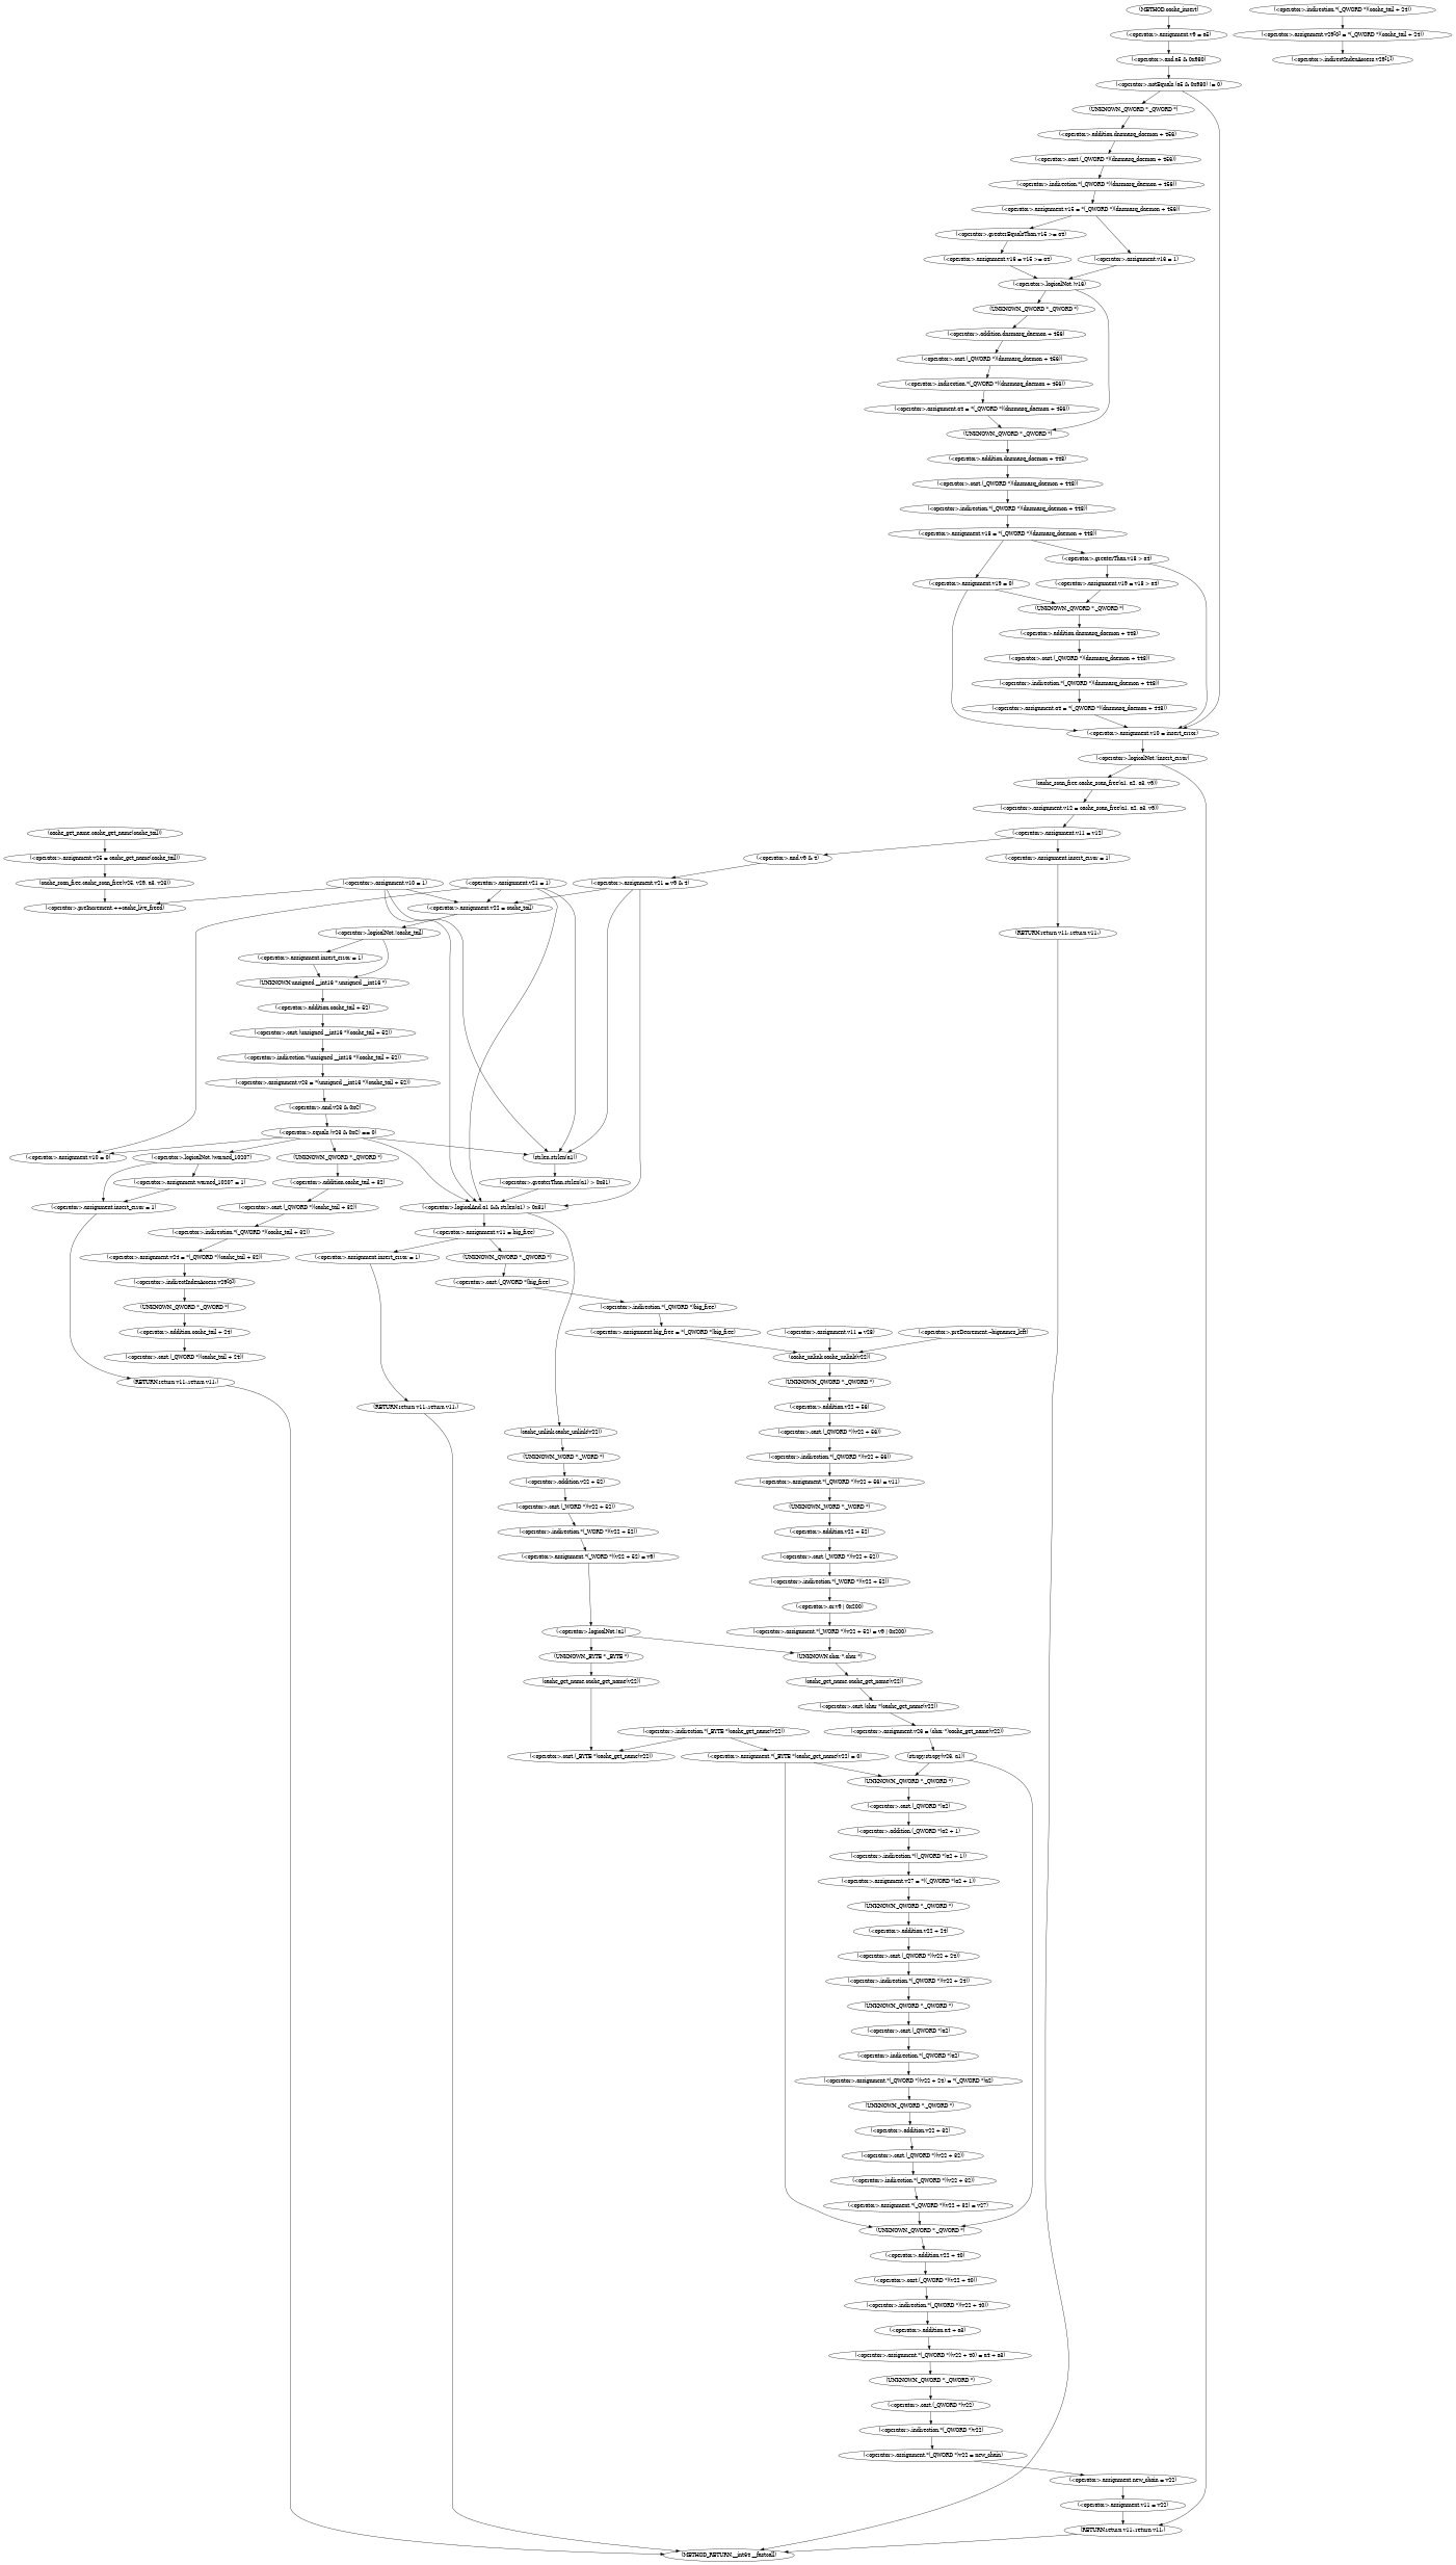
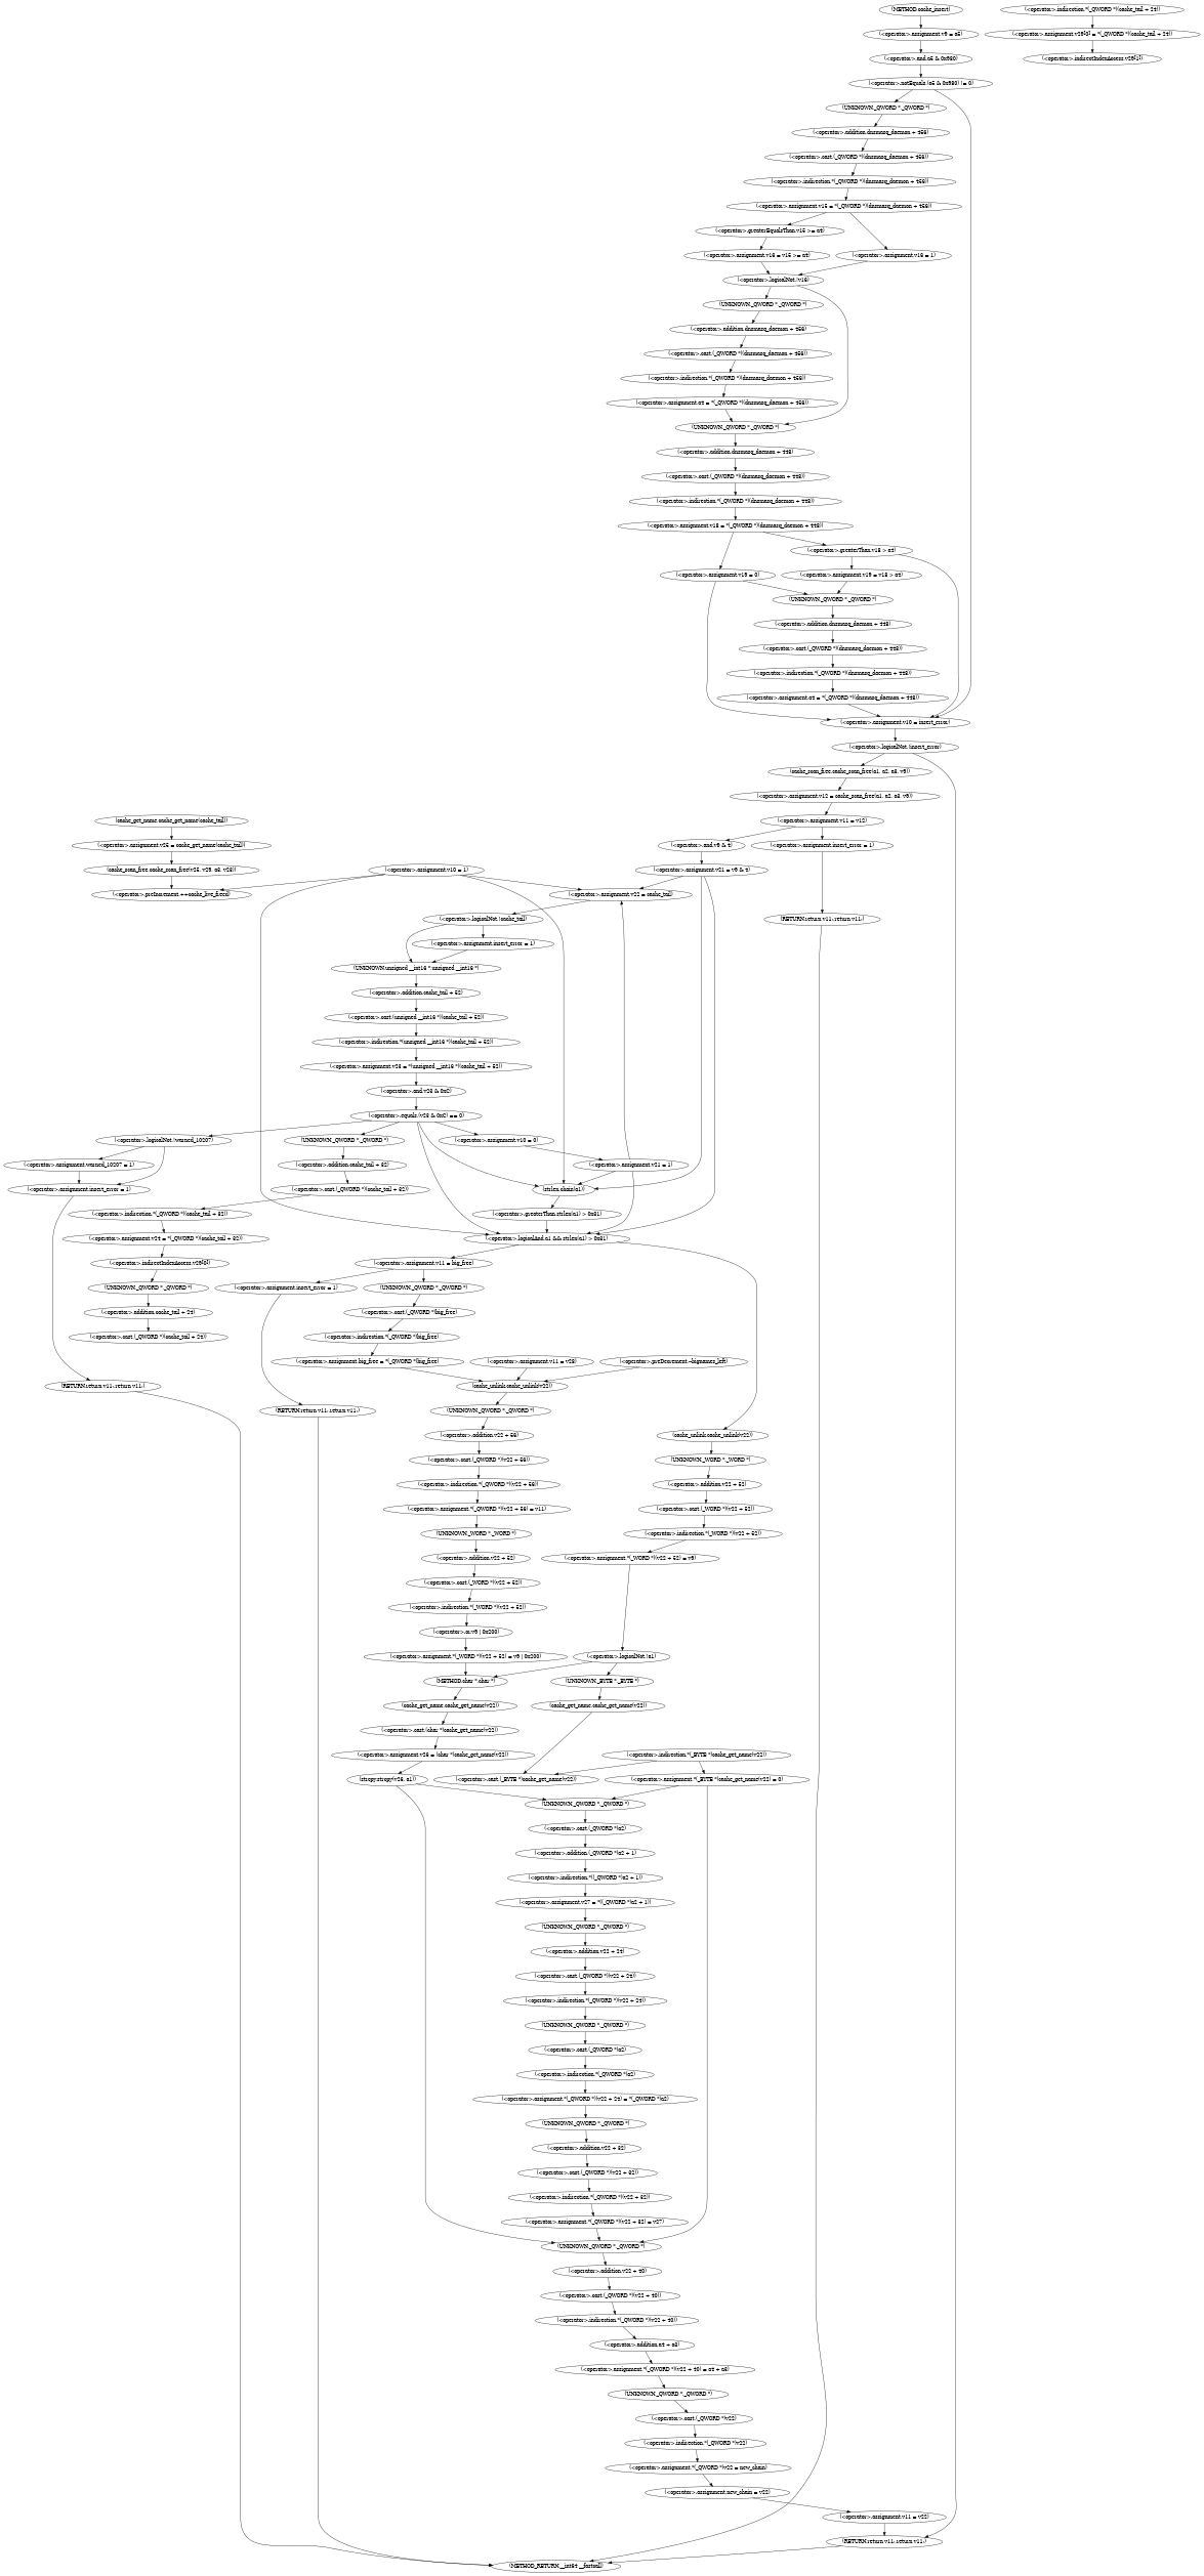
  digraph {
    n1 [label="(<operator>.assignment,v9 = a5)"]
    n2 [label="(<operator>.and,a5 & 0x980)"]
    n3 [label="(<operator>.notEquals,(a5 & 0x980) != 0)"]
    n4 [label="(UNKNOWN,_QWORD *,_QWORD *)"]
    n5 [label="(<operator>.assignment,v10 = insert_error)"]
    n6 [label="(<operator>.addition,dnsmasq_daemon + 456)"]
    n7 [label="(<operator>.logicalNot,!insert_error)"]
    n8 [label="(<operator>.assignment,v15 = *(_QWORD *)(dnsmasq_daemon + 456))"]
    n9 [label="(<operator>.greaterEqualsThan,v15 >= a4)"]
    n10 [label="(<operator>.assignment,v16 = 1)"]
    n11 [label="(<operator>.assignment,v16 = v15 >= a4)"]
    n12 [label="(<operator>.logicalNot,!v16)"]
    n13 [label="(<operator>.indirection,*(_QWORD *)(dnsmasq_daemon + 456))"]
    n14 [label="(<operator>.cast,(_QWORD *)(dnsmasq_daemon + 456))"]
    n15 [label="(UNKNOWN,_QWORD *,_QWORD *)"]
    n16 [label="(UNKNOWN,_QWORD *,_QWORD *)"]
    n17 [label="(<operator>.addition,dnsmasq_daemon + 456)"]
    n18 [label="(<operator>.addition,dnsmasq_daemon + 448)"]
    n19 [label="(<operator>.assignment,a4 = *(_QWORD *)(dnsmasq_daemon + 456))"]
    n20 [label="(<operator>.indirection,*(_QWORD *)(dnsmasq_daemon + 456))"]
    n21 [label="(<operator>.cast,(_QWORD *)(dnsmasq_daemon + 456))"]
    n22 [label="(<operator>.assignment,v18 = *(_QWORD *)(dnsmasq_daemon + 448))"]
    n23 [label="(<operator>.greaterThan,v18 > a4)"]
    n24 [label="(<operator>.assignment,v19 = 0)"]
    n25 [label="(<operator>.assignment,v19 = v18 > a4)"]
    n26 [label="(UNKNOWN,_QWORD *,_QWORD *)"]
    n27 [label="(<operator>.indirection,*(_QWORD *)(dnsmasq_daemon + 448))"]
    n28 [label="(<operator>.cast,(_QWORD *)(dnsmasq_daemon + 448))"]
    n29 [label="(<operator>.addition,dnsmasq_daemon + 448)"]
    n30 [label="(<operator>.assignment,a4 = *(_QWORD *)(dnsmasq_daemon + 448))"]
    n31 [label="(<operator>.indirection,*(_QWORD *)(dnsmasq_daemon + 448))"]
    n32 [label="(<operator>.cast,(_QWORD *)(dnsmasq_daemon + 448))"]
    n33 [label="(cache_scan_free,cache_scan_free(a1, a2, a3, v9))"]
    n34 [label="(RETURN,return v11;,return v11;)"]
    n35 [label="(<operator>.assignment,v12 = cache_scan_free(a1, a2, a3, v9))"]
    n36 [label="(METHOD_RETURN,__int64 __fastcall)"]
    n37 [label="(<operator>.assignment,v11 = v12)"]
    n38 [label="(<operator>.assignment,insert_error = 1)"]
    n39 [label="(<operator>.and,v9 & 4)"]
    n40 [label="(RETURN,return v11;,return v11;)"]
    n41 [label="(<operator>.assignment,v21 = v9 & 4)"]
    n42 [label="(<operator>.assignment,v22 = cache_tail)"]
    n43 [label="(<operator>.logicalAnd,a1 && strlen(a1) > 0x31)"]
-   n44 [label="(strlen,strlen(a1))"]
+   n44 [label="(strlen,chain(a1))"]
    n45 [label="(<operator>.logicalNot,!cache_tail)"]
    n46 [label="(<operator>.assignment,v11 = big_free)"]
    n47 [label="(cache_unlink,cache_unlink(v22))"]
    n48 [label="(<operator>.greaterThan,strlen(a1) > 0x31)"]
    n49 [label="(<operator>.assignment,insert_error = 1)"]
    n50 [label="(UNKNOWN,unsigned __int16 *,unsigned __int16 *)"]
    n51 [label="(<operator>.addition,cache_tail + 52)"]
    n52 [label="(<operator>.assignment,v23 = *(unsigned __int16 *)(cache_tail + 52))"]
    n53 [label="(<operator>.and,v23 & 0xC)"]
    n54 [label="(<operator>.equals,(v23 & 0xC) == 0)"]
    n55 [label="(<operator>.indirection,*(unsigned __int16 *)(cache_tail + 52))"]
    n56 [label="(<operator>.cast,(unsigned __int16 *)(cache_tail + 52))"]
    n57 [label="(<operator>.logicalNot,!warned_10207)"]
    n58 [label="(UNKNOWN,_QWORD *,_QWORD *)"]
    n59 [label="(<operator>.assignment,v10 = 0)"]
    n60 [label="(<operator>.assignment,warned_10207 = 1)"]
    n61 [label="(<operator>.assignment,insert_error = 1)"]
    n62 [label="(<operator>.addition,cache_tail + 32)"]
    n63 [label="(<operator>.assignment,v21 = 1)"]
    n64 [label="(RETURN,return v11;,return v11;)"]
    n65 [label="(<operator>.assignment,v24 = *(_QWORD *)(cache_tail + 32))"]
    n66 [label="(<operator>.indirectIndexAccess,v29[0])"]
    n67 [label="(UNKNOWN,_QWORD *,_QWORD *)"]
    n68 [label="(<operator>.indirection,*(_QWORD *)(cache_tail + 32))"]
    n69 [label="(<operator>.cast,(_QWORD *)(cache_tail + 32))"]
    n70 [label="(<operator>.assignment,v29[0] = *(_QWORD *)(cache_tail + 24))"]
    n71 [label="(<operator>.indirectIndexAccess,v29[1])"]
    n72 [label="(<operator>.addition,cache_tail + 24)"]
    n73 [label="(<operator>.indirection,*(_QWORD *)(cache_tail + 24))"]
    n74 [label="(<operator>.cast,(_QWORD *)(cache_tail + 24))"]
    n75 [label="(cache_get_name,cache_get_name(cache_tail))"]
    n76 [label="(<operator>.assignment,v25 = cache_get_name(cache_tail))"]
    n77 [label="(cache_scan_free,cache_scan_free(v25, v29, a3, v23))"]
    n78 [label="(<operator>.preIncrement,++cache_live_freed)"]
    n79 [label="(<operator>.assignment,v10 = 1)"]
    n80 [label="(UNKNOWN,_QWORD *,_QWORD *)"]
    n81 [label="(<operator>.assignment,insert_error = 1)"]
    n82 [label="(UNKNOWN,_WORD *,_WORD *)"]
    n83 [label="(<operator>.cast,(_QWORD *)big_free)"]
    n84 [label="(RETURN,return v11;,return v11;)"]
    n85 [label="(<operator>.assignment,big_free = *(_QWORD *)big_free)"]
    n86 [label="(cache_unlink,cache_unlink(v22))"]
    n87 [label="(UNKNOWN,_QWORD *,_QWORD *)"]
    n88 [label="(<operator>.indirection,*(_QWORD *)big_free)"]
    n89 [label="(<operator>.assignment,v11 = v28)"]
    n90 [label="(<operator>.preDecrement,--bignames_left)"]
    n91 [label="(<operator>.addition,v22 + 56)"]
    n92 [label="(<operator>.assignment,*(_QWORD *)(v22 + 56) = v11)"]
    n93 [label="(UNKNOWN,_WORD *,_WORD *)"]
    n94 [label="(<operator>.addition,v22 + 52)"]
    n95 [label="(<operator>.indirection,*(_QWORD *)(v22 + 56))"]
    n96 [label="(<operator>.cast,(_QWORD *)(v22 + 56))"]
    n97 [label="(<operator>.assignment,*(_WORD *)(v22 + 52) = v9 | 0x200)"]
-   n98 [label="(UNKNOWN,char *,char *)"]
+   n98 [label="(METHOD,char *,char *)"]
    n99 [label="(cache_get_name,cache_get_name(v22))"]
    n100 [label="(<operator>.indirection,*(_WORD *)(v22 + 52))"]
    n101 [label="(<operator>.or,v9 | 0x200)"]
    n102 [label="(<operator>.cast,(_WORD *)(v22 + 52))"]
    n103 [label="(<operator>.addition,v22 + 52)"]
    n104 [label="(<operator>.assignment,*(_WORD *)(v22 + 52) = v9)"]
    n105 [label="(<operator>.logicalNot,!a1)"]
    n106 [label="(UNKNOWN,_BYTE *,_BYTE *)"]
    n107 [label="(<operator>.indirection,*(_WORD *)(v22 + 52))"]
    n108 [label="(<operator>.cast,(_WORD *)(v22 + 52))"]
    n109 [label="(cache_get_name,cache_get_name(v22))"]
    n110 [label="(<operator>.assignment,*(_BYTE *)cache_get_name(v22) = 0)"]
    n111 [label="(UNKNOWN,_QWORD *,_QWORD *)"]
    n112 [label="(UNKNOWN,_QWORD *,_QWORD *)"]
    n113 [label="(<operator>.cast,(_QWORD *)a2)"]
    n114 [label="(<operator>.addition,v22 + 40)"]
    n115 [label="(<operator>.indirection,*(_BYTE *)cache_get_name(v22))"]
    n116 [label="(<operator>.cast,(_BYTE *)cache_get_name(v22))"]
    n117 [label="(<operator>.assignment,v26 = (char *)cache_get_name(v22))"]
    n118 [label="(strcpy,strcpy(v26, a1))"]
    n119 [label="(<operator>.cast,(char *)cache_get_name(v22))"]
    n120 [label="(<operator>.assignment,v27 = *((_QWORD *)a2 + 1))"]
    n121 [label="(UNKNOWN,_QWORD *,_QWORD *)"]
    n122 [label="(<operator>.addition,v22 + 24)"]
    n123 [label="(<operator>.indirection,*((_QWORD *)a2 + 1))"]
    n124 [label="(<operator>.addition,(_QWORD *)a2 + 1)"]
    n125 [label="(<operator>.assignment,*(_QWORD *)(v22 + 24) = *(_QWORD *)a2)"]
    n126 [label="(UNKNOWN,_QWORD *,_QWORD *)"]
    n127 [label="(<operator>.addition,v22 + 32)"]
    n128 [label="(<operator>.indirection,*(_QWORD *)(v22 + 24))"]
    n129 [label="(UNKNOWN,_QWORD *,_QWORD *)"]
    n130 [label="(<operator>.cast,(_QWORD *)a2)"]
    n131 [label="(<operator>.cast,(_QWORD *)(v22 + 24))"]
    n132 [label="(<operator>.indirection,*(_QWORD *)a2)"]
    n133 [label="(<operator>.assignment,*(_QWORD *)(v22 + 32) = v27)"]
    n134 [label="(<operator>.indirection,*(_QWORD *)(v22 + 32))"]
    n135 [label="(<operator>.cast,(_QWORD *)(v22 + 32))"]
    n136 [label="(<operator>.assignment,*(_QWORD *)(v22 + 40) = a4 + a3)"]
    n137 [label="(UNKNOWN,_QWORD *,_QWORD *)"]
    n138 [label="(<operator>.cast,(_QWORD *)v22)"]
    n139 [label="(<operator>.indirection,*(_QWORD *)(v22 + 40))"]
    n140 [label="(<operator>.addition,a4 + a3)"]
    n141 [label="(<operator>.cast,(_QWORD *)(v22 + 40))"]
    n142 [label="(<operator>.assignment,*(_QWORD *)v22 = new_chain)"]
    n143 [label="(<operator>.assignment,new_chain = v22)"]
    n144 [label="(<operator>.assignment,v11 = v22)"]
    n145 [label="(<operator>.indirection,*(_QWORD *)v22)"]
    n146 [label="(METHOD,cache_insert)"]
    n1 -> n2
    n2 -> n3
    n3 -> n4
    n3 -> n5
    n4 -> n6
    n5 -> n7
    n6 -> n14
    n7 -> n33
    n7 -> n34
    n8 -> n9
    n8 -> n10
    n9 -> n11
    n10 -> n12
    n11 -> n12
    n12 -> n15
    n12 -> n16
    n13 -> n8
    n14 -> n13
    n15 -> n17
    n16 -> n18
    n17 -> n21
    n18 -> n28
    n19 -> n16
    n20 -> n19
    n21 -> n20
    n22 -> n23
    n22 -> n24
    n23 -> n5
    n23 -> n25
    n24 -> n5
    n24 -> n26
    n25 -> n26
    n26 -> n29
    n27 -> n22
    n28 -> n27
    n29 -> n32
    n30 -> n5
    n31 -> n30
    n32 -> n31
    n33 -> n35
    n34 -> n36
    n35 -> n37
    n37 -> n38
    n37 -> n39
    n38 -> n40
    n39 -> n41
    n40 -> n36
    n41 -> n42
    n41 -> n43
    n41 -> n44
    n42 -> n45
    n43 -> n46
    n43 -> n47
    n44 -> n48
    n45 -> n49
    n45 -> n50
    n46 -> n80
    n46 -> n81
    n47 -> n82
    n48 -> n43
    n49 -> n50
    n50 -> n51
    n51 -> n56
    n52 -> n53
    n53 -> n54
    n54 -> n43
    n54 -> n44
    n54 -> n57
    n54 -> n58
    n54 -> n59
    n55 -> n52
    n56 -> n55
    n57 -> n60
    n57 -> n61
    n58 -> n62
-   n63 -> n59
+   n59 -> n63
    n60 -> n61
    n61 -> n64
    n62 -> n69
    n63 -> n42
    n63 -> n43
    n63 -> n44
    n64 -> n36
    n65 -> n66
    n66 -> n67
    n67 -> n72
    n68 -> n65
    n69 -> n68
    n70 -> n71
    n72 -> n74
    n73 -> n70
    n75 -> n76
    n76 -> n77
    n77 -> n78
    n79 -> n42
    n79 -> n43
    n79 -> n44
    n79 -> n78
    n80 -> n83
    n81 -> n84
    n82 -> n103
    n83 -> n88
    n84 -> n36
    n85 -> n86
    n86 -> n87
    n87 -> n91
    n88 -> n85
    n89 -> n86
    n90 -> n86
    n91 -> n96
    n92 -> n93
    n93 -> n94
    n94 -> n102
    n95 -> n92
    n96 -> n95
    n97 -> n98
    n98 -> n99
    n99 -> n119
    n100 -> n101
    n101 -> n97
    n102 -> n100
    n103 -> n108
    n104 -> n105
    n105 -> n98
    n105 -> n106
    n106 -> n109
    n107 -> n104
    n108 -> n107
    n109 -> n116
    n110 -> n111
    n110 -> n112
    n111 -> n113
    n112 -> n114
    n113 -> n124
    n114 -> n141
    n115 -> n110
    n115 -> n116
    n117 -> n118
    n118 -> n111
    n118 -> n112
    n119 -> n117
    n120 -> n121
    n121 -> n122
    n122 -> n131
    n123 -> n120
    n124 -> n123
    n125 -> n126
    n126 -> n127
    n127 -> n135
    n128 -> n129
    n129 -> n130
    n130 -> n132
    n131 -> n128
    n132 -> n125
    n133 -> n112
    n134 -> n133
    n135 -> n134
    n136 -> n137
    n137 -> n138
    n138 -> n145
    n139 -> n140
    n140 -> n136
    n141 -> n139
    n142 -> n143
    n143 -> n144
    n144 -> n34
    n145 -> n142
    n146 -> n1
  }
